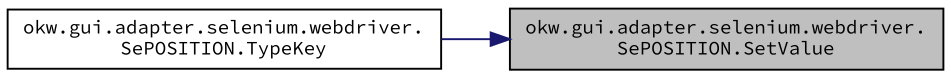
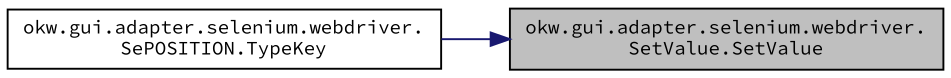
  digraph {
    rankdir=RL
    fontname="Source Code Pro"
    node [color=black fontname="Source Code Pro" fontsize=10 shape=record style=filled]
-   n1 [fillcolor=grey75 fontcolor=black height=0.2 label="okw.gui.adapter.selenium.webdriver.\lSePOSITION.SetValue" width=0.4]
+   n1 [fillcolor=grey75 fontcolor=black height=0.2 label="okw.gui.adapter.selenium.webdriver.\lSetValue.SetValue" width=0.4]
    n2 [fillcolor=white height=0.2 label="okw.gui.adapter.selenium.webdriver.\lSePOSITION.TypeKey" width=0.4]
    n1 -> n2 [color=midnightblue dir=back fontname="Source Code Pro" fontsize=10 labelfontname=Helvetica labelfontsize=10 style=solid]
  }
